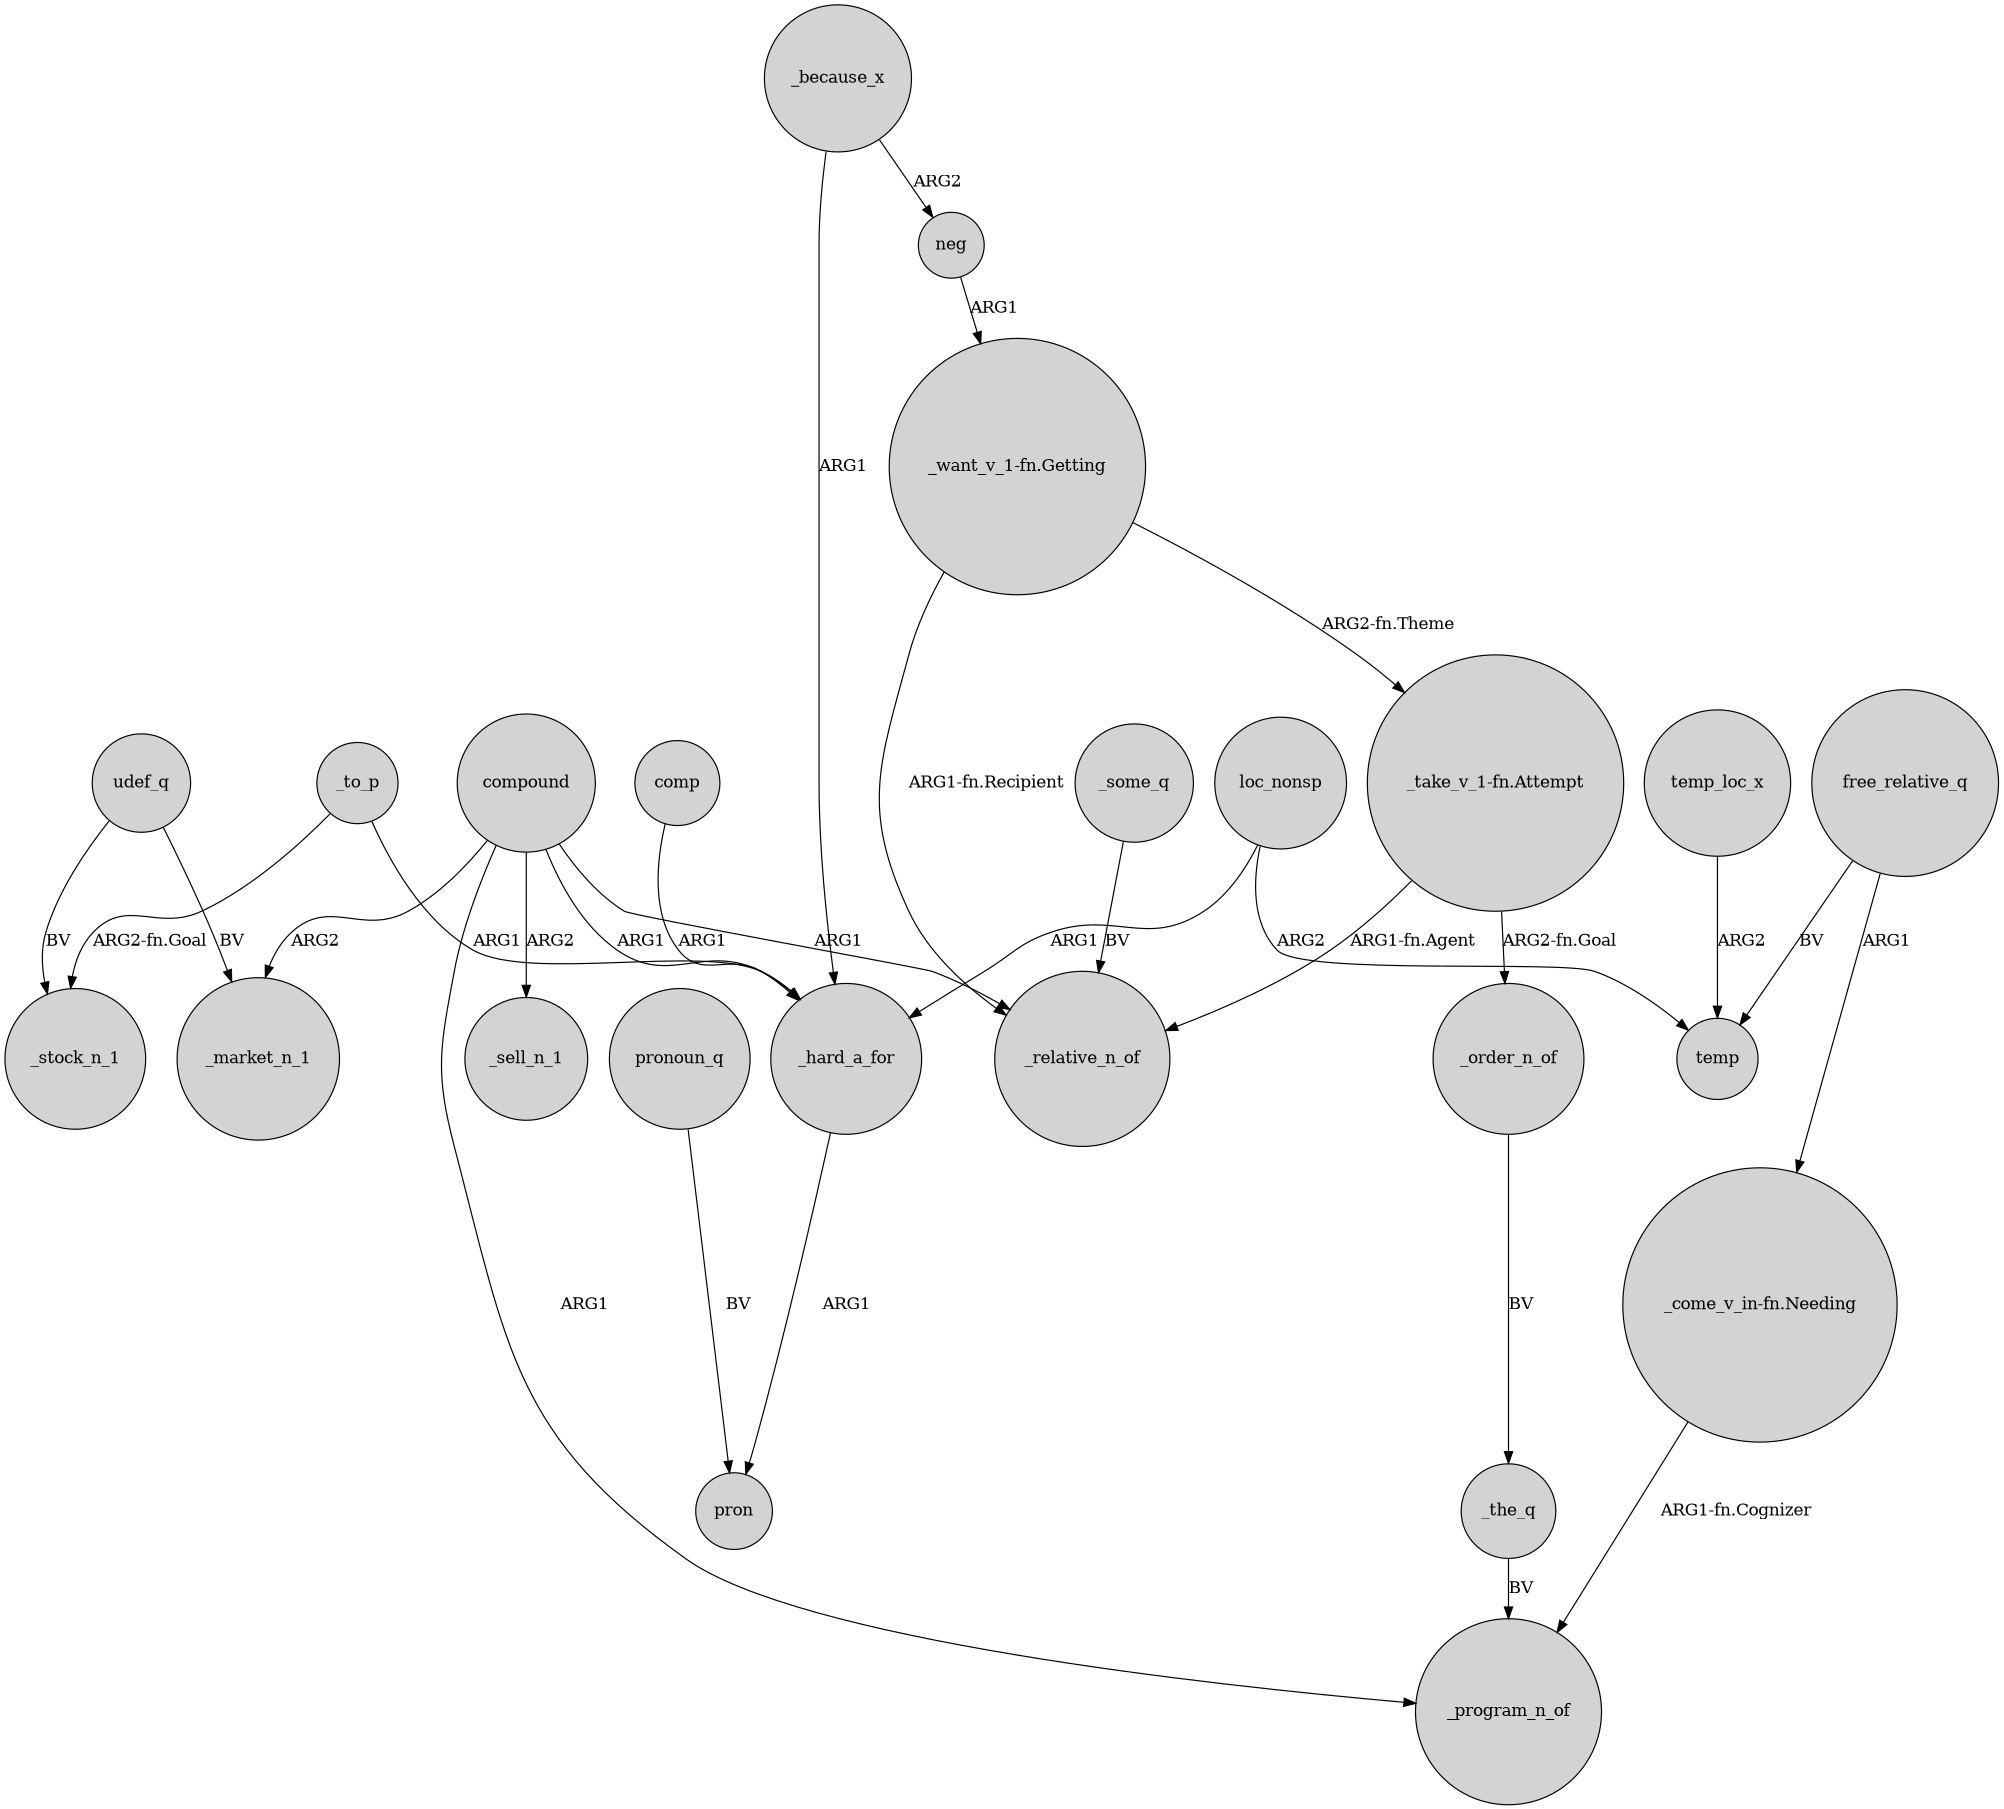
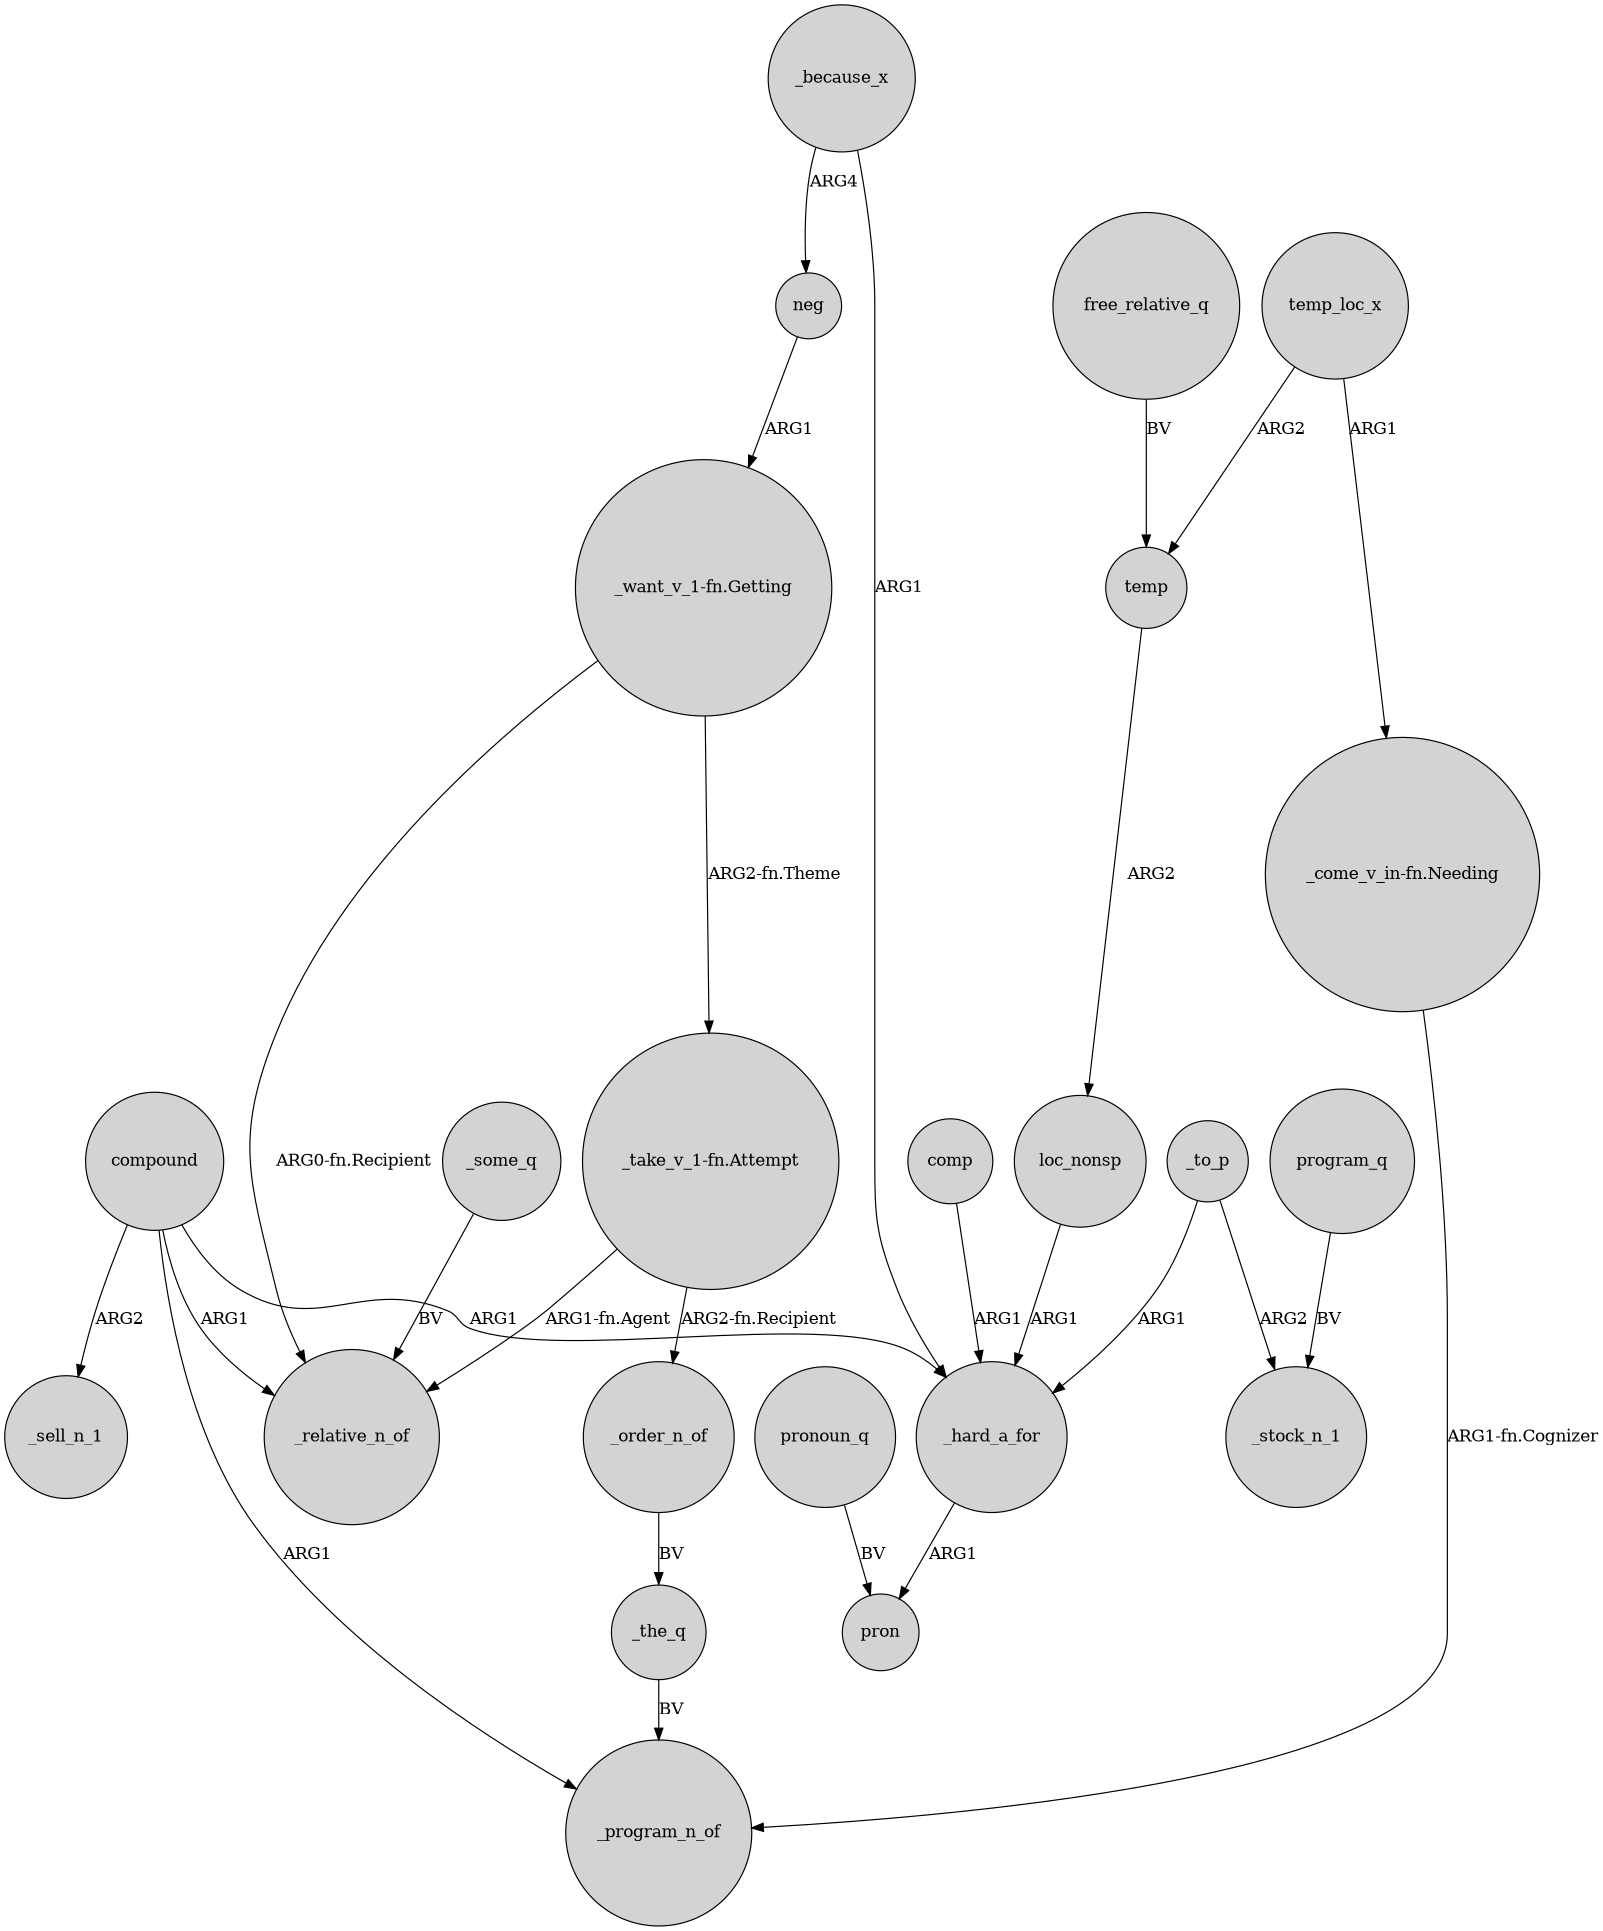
  digraph {
    node [shape=circle style=filled]
    compound
    _sell_n_1
-   _market_n_1
    n4 [label=_relative_n_of]
    _program_n_of
    _hard_a_for
-   udef_q
+   udef_q [label=program_q]
    _stock_n_1
    "_take_v_1-fn.Attempt"
    _order_n_of
    _the_q
    _because_x
    neg
    pron
    "_want_v_1-fn.Getting"
    temp_loc_x
    "_come_v_in-fn.Needing"
    temp
    loc_nonsp
    _to_p
    pronoun_q
    _some_q
    free_relative_q
    comp
    compound -> _sell_n_1 [label=ARG2]
-   compound -> _market_n_1 [label=ARG2]
    compound -> n4 [label=ARG1]
    compound -> _program_n_of [label=ARG1]
    compound -> _hard_a_for [label=ARG1]
    _hard_a_for -> pron [label=ARG1]
-   udef_q -> _market_n_1 [label=BV]
    udef_q -> _stock_n_1 [label=BV]
    "_take_v_1-fn.Attempt" -> n4 [label="ARG1-fn.Agent"]
-   "_take_v_1-fn.Attempt" -> _order_n_of [label="ARG2-fn.Goal"]
+   "_take_v_1-fn.Attempt" -> _order_n_of [label="ARG2-fn.Recipient"]
    _order_n_of -> _the_q [label=BV]
    _the_q -> _program_n_of [label=BV]
    _because_x -> _hard_a_for [label=ARG1]
-   _because_x -> neg [label=ARG2]
+   _because_x -> neg [label=ARG4]
    neg -> "_want_v_1-fn.Getting" [label=ARG1]
-   "_want_v_1-fn.Getting" -> n4 [label="ARG1-fn.Recipient"]
+   "_want_v_1-fn.Getting" -> n4 [label="ARG0-fn.Recipient"]
    "_want_v_1-fn.Getting" -> "_take_v_1-fn.Attempt" [label="ARG2-fn.Theme"]
-   free_relative_q -> "_come_v_in-fn.Needing" [label=ARG1]
+   temp_loc_x -> "_come_v_in-fn.Needing" [label=ARG1]
    temp_loc_x -> temp [label=ARG2]
    "_come_v_in-fn.Needing" -> _program_n_of [label="ARG1-fn.Cognizer"]
    loc_nonsp -> _hard_a_for [label=ARG1]
-   loc_nonsp -> temp [label=ARG2]
+   temp -> loc_nonsp [label=ARG2]
    _to_p -> _hard_a_for [label=ARG1]
-   _to_p -> _stock_n_1 [label="ARG2-fn.Goal"]
+   _to_p -> _stock_n_1 [label=ARG2]
    pronoun_q -> pron [label=BV]
    _some_q -> n4 [label=BV]
    free_relative_q -> temp [label=BV]
    comp -> _hard_a_for [label=ARG1]
  }
